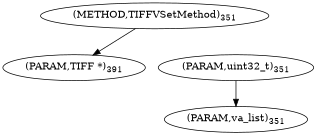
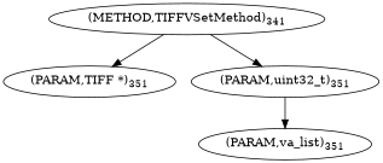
  digraph {
-   n1 [label=<(METHOD,TIFFVSetMethod)<SUB>351</SUB>>]
-   n2 [label=<(PARAM,TIFF *)<SUB>391</SUB>>]
+   n1 [label=<(METHOD,TIFFVSetMethod)<SUB>341</SUB>>]
+   n2 [label=<(PARAM,TIFF *)<SUB>351</SUB>>]
    n3 [label=<(PARAM,uint32_t)<SUB>351</SUB>>]
    n4 [label=<(PARAM,va_list)<SUB>351</SUB>>]
    n1 -> n2
+   n1 -> n3
    n3 -> n4
  }
